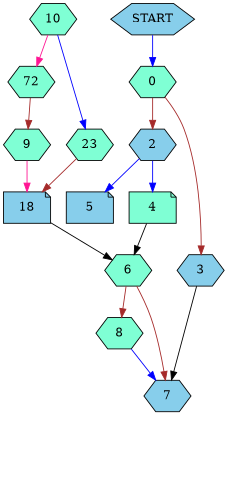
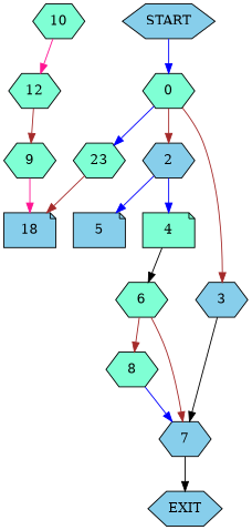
  digraph {
    node [fillcolor=aquamarine shape=hexagon style=filled]
    edge [color=brown]
    n1 [fillcolor=skyblue label=START]
    n2 [label=0]
    2 [fillcolor=skyblue]
    3 [fillcolor=skyblue]
+   n5 [fillcolor=skyblue label=EXIT]
    4 [shape=note]
    5 [fillcolor=skyblue shape=note]
    7 [fillcolor=skyblue]
    6
    8
    n11 [fillcolor=skyblue label=18 shape=note]
    9
    10
-   12 [label=72]
+   12
    n15 [label=23]
    n1 -> n2 [color=blue]
    n2 -> 2
    n2 -> 3
    2 -> 4 [color=blue]
    2 -> 5 [color=blue]
    3 -> 7 [color=black]
    4 -> 6 [color=black]
+   7 -> n5 [color=black]
    6 -> 7
    6 -> 8
    8 -> 7 [color=blue]
-   n11 -> 6 [color=black]
    9 -> n11 [color=deeppink]
    10 -> 12 [color=deeppink]
-   10 -> n15 [color=blue]
+   n2 -> n15 [color=blue]
    12 -> 9
    n15 -> n11
  }
